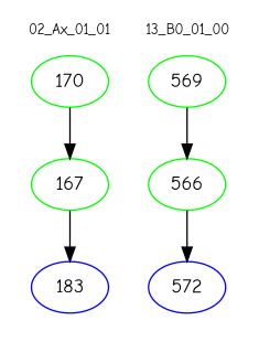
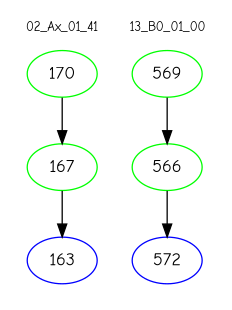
  digraph {
    fontname="Comic Neue"
    node [color=green fontname="Comic Neue"]
    edge [color=black fontname="Comic Neue"]
    n1 [label=170]
    n2 [label=167]
-   n3 [color=blue label=183]
+   n3 [color=blue label=163]
    n4 [label=569]
    n5 [label=566]
    n6 [color=blue label=572]
    subgraph cluster_1 {
      color=white
      fontsize=10
-     label="02_Ax_01_01"
+     label="02_Ax_01_41"
      n1
      n2
      n3
    }
    subgraph cluster_2 {
      color=white
      fontsize=10
      label="13_B0_01_00"
      n4
      n5
      n6
    }
    n1 -> n2
    n2 -> n3
    n4 -> n5
    n5 -> n6
  }
